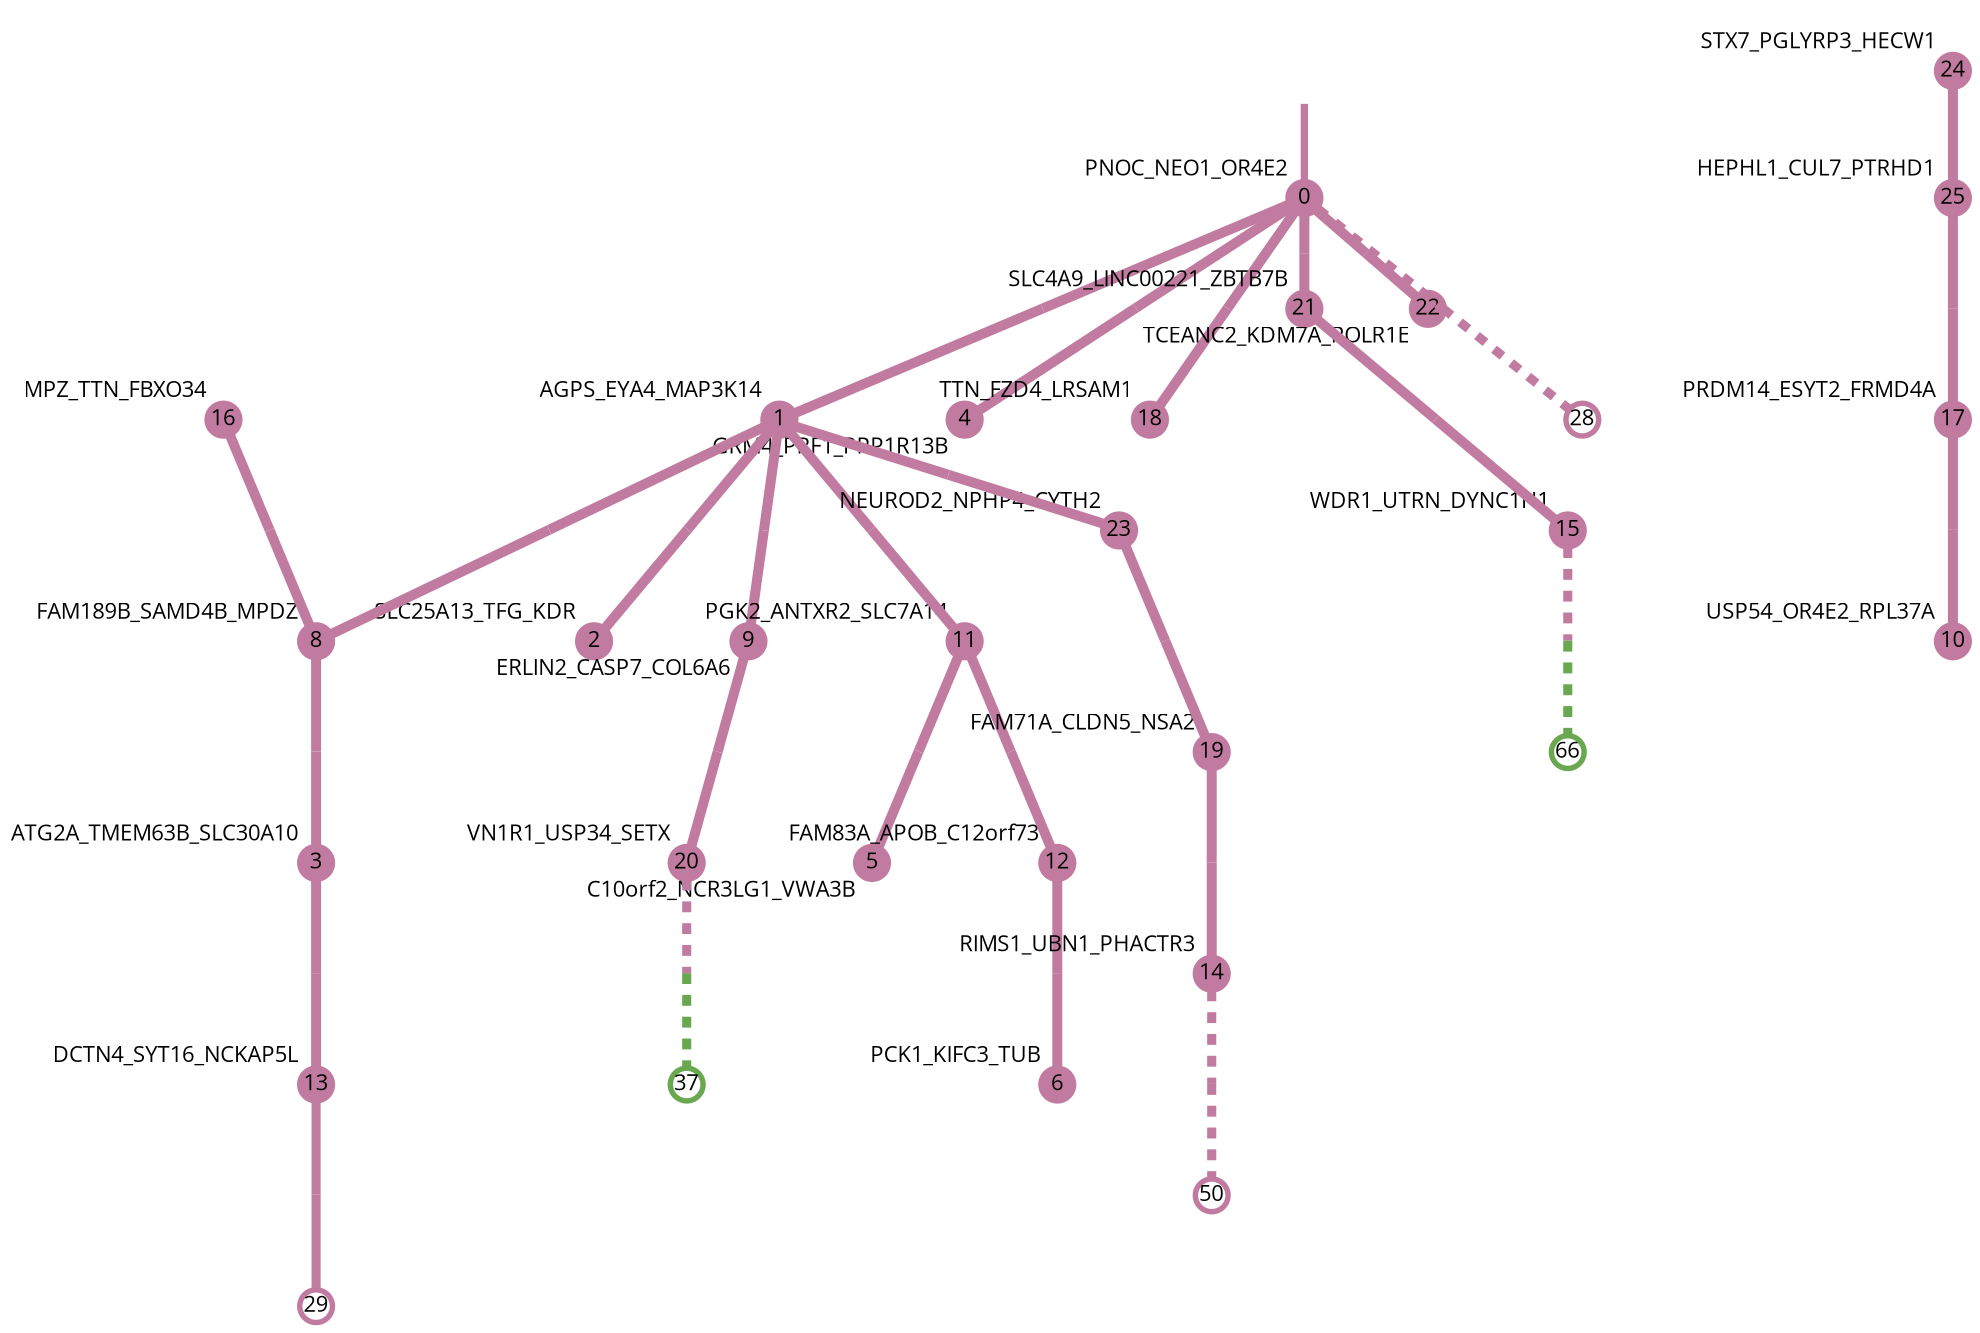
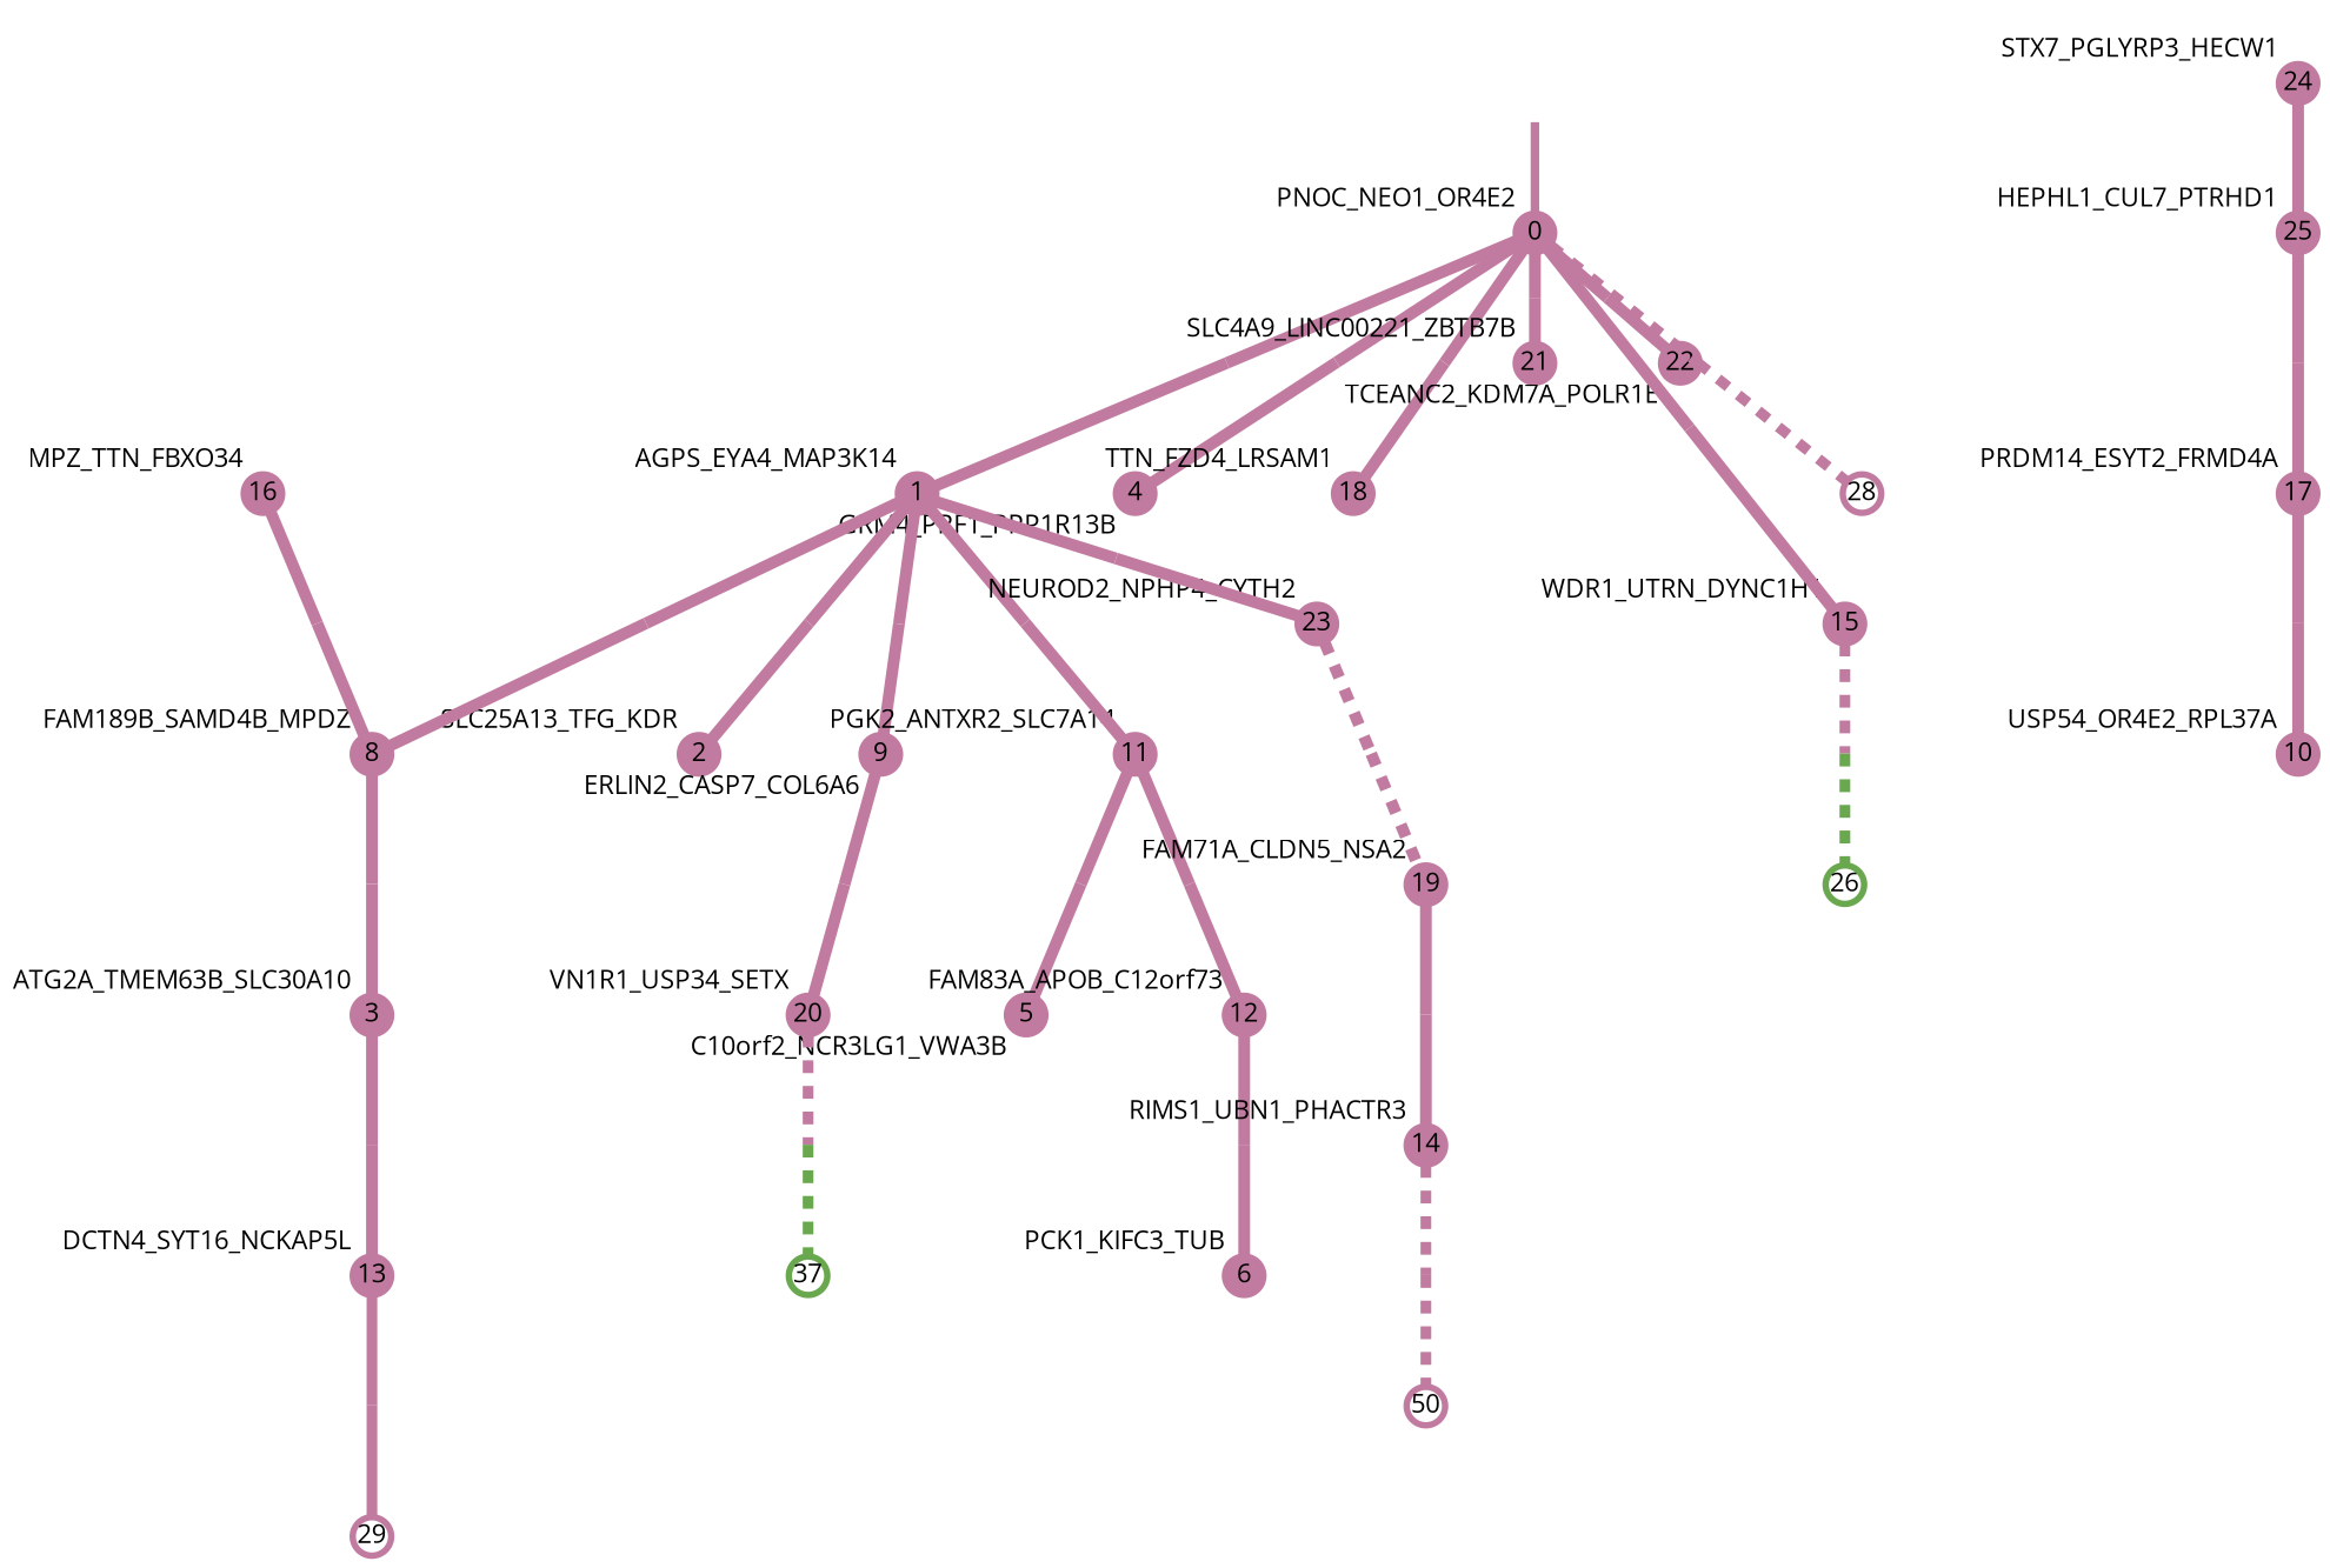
  strict digraph {
    fontname="Open Sans"
    forcelabels=true
    nodesep=0.7
    rankdir=TB
    ranksep=0.6
    splines=false
    node [color="#c27ba0ff" fillcolor="#c27ba0ff" fixedsize=true fontname="Open Sans" fontsize="12pt" penwidth=3 shape=circle style=filled]
    edge [arrowsize=0 color="#c27ba0ff;0.5:#c27ba0ff" fontname="Open Sans" minlen=2.0 penwidth=5.5 style=solid]
    0 [height=0.25 xlabel=PNOC_NEO1_OR4E2]
    1 [height=0.25 xlabel=AGPS_EYA4_MAP3K14]
    4 [height=0.25 xlabel=GRM4_PRF1_PPP1R13B]
    18 [height=0.25 xlabel=TTN_FZD4_LRSAM1]
    21 [height=0.25 xlabel=SLC4A9_LINC00221_ZBTB7B]
    22 [height=0.25 xlabel=TCEANC2_KDM7A_POLR1E]
    28 [height=0.25 style=solid]
    2 [height=0.25 xlabel=SLC25A13_TFG_KDR]
    9 [height=0.25 xlabel=ERLIN2_CASP7_COL6A6]
    11 [height=0.25 xlabel=PGK2_ANTXR2_SLC7A14]
    23 [height=0.25 xlabel=NEUROD2_NPHP4_CYTH2]
    8 [height=0.25 xlabel=FAM189B_SAMD4B_MPDZ]
    15 [height=0.25 xlabel=WDR1_UTRN_DYNC1H1]
    20 [height=0.25 xlabel=VN1R1_USP34_SETX]
    5 [height=0.25 xlabel=C10orf2_NCR3LG1_VWA3B]
    12 [height=0.25 xlabel=FAM83A_APOB_C12orf73]
    16 [height=0.25 xlabel=MPZ_TTN_FBXO34]
    19 [height=0.25 xlabel=FAM71A_CLDN5_NSA2]
-   26 [color="#6aa84fff" fillcolor="#6aa84fff" height=0.25 style=solid label=66]
+   26 [color="#6aa84fff" fillcolor="#6aa84fff" height=0.25 style=solid]
    n20 [color="#6aa84fff" fillcolor="#6aa84fff" height=0.25 label=37 style=solid]
    6 [height=0.25 xlabel=PCK1_KIFC3_TUB]
    3 [height=0.25 xlabel=ATG2A_TMEM63B_SLC30A10]
    14 [height=0.25 xlabel=RIMS1_UBN1_PHACTR3]
    13 [height=0.25 xlabel=DCTN4_SYT16_NCKAP5L]
    29 [height=0.25 style=solid]
    24 [height=0.25 xlabel=STX7_PGLYRP3_HECW1]
    25 [height=0.25 xlabel=HEPHL1_CUL7_PTRHD1]
    17 [height=0.25 xlabel=PRDM14_ESYT2_FRMD4A]
    n29 [height=0.25 label=50 style=solid]
    10 [height=0.25 xlabel=USP54_OR4E2_RPL37A]
    normal [style=invis xlabel=PNOC_NEO1_OR4E2 color="" fillcolor="" fixedsize="" fontsize="" shape=""]
    0 -> 1
    0 -> 4
    0 -> 18
    0 -> 21 [minlen=1.600000023841858]
    0 -> 22 [minlen=1.0]
    0 -> 28 [penwidth=5 style=dashed]
    1 -> 2
    1 -> 9
    1 -> 11
    1 -> 23 [minlen=1.0]
    1 -> 8
-   21 -> 15
+   0 -> 15
    9 -> 20
    11 -> 5
    11 -> 12
-   23 -> 19
+   23 -> 19 [style=dashed]
    8 -> 3
    15 -> 26 [color="#c27ba0ff;0.5:#6aa84fff" penwidth=5 style=dashed]
    20 -> n20 [color="#c27ba0ff;0.5:#6aa84fff" penwidth=5 style=dashed]
    12 -> 6
    16 -> 8
    19 -> 14
    3 -> 13
    14 -> n29 [penwidth=5 style=dashed]
    13 -> 29 [penwidth=5]
    24 -> 25 [minlen=1.0]
    25 -> 17
    17 -> 10
    normal -> 0 [color="#c27ba0ff" penwidth=4 minlen=""]
  }
